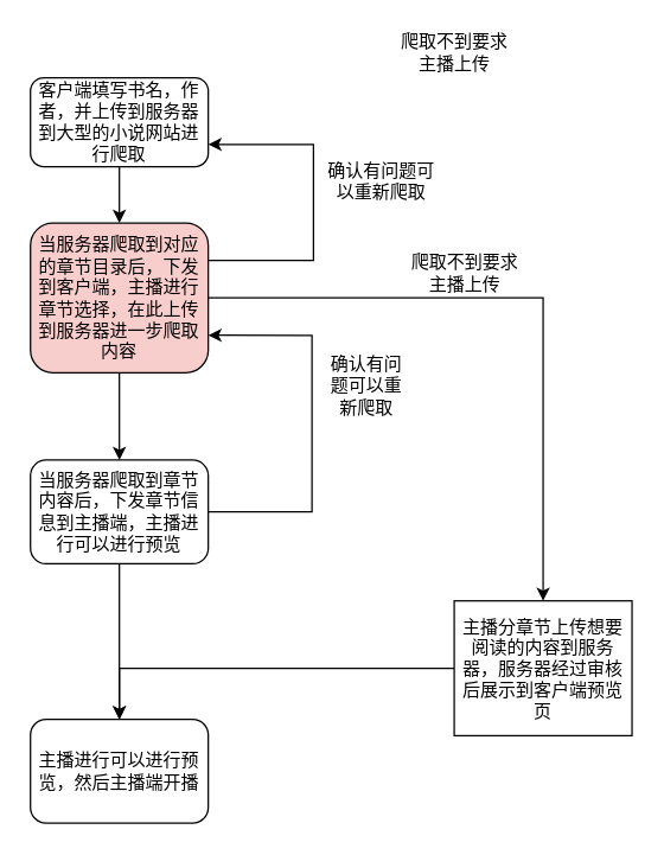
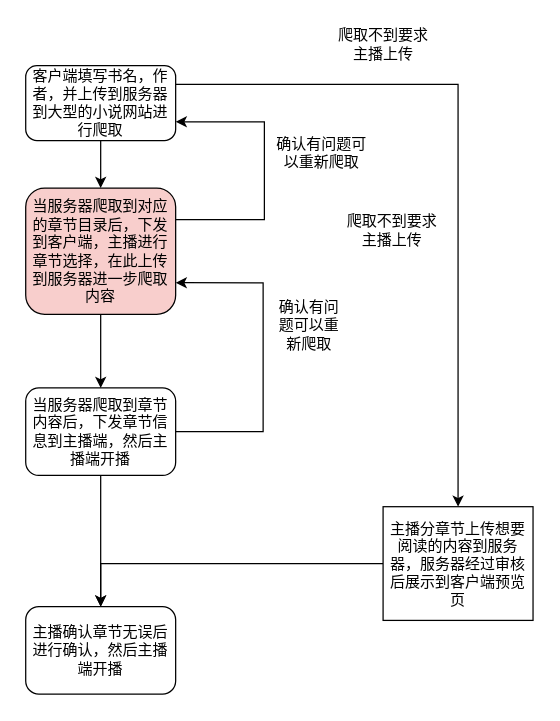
  <mxCell id="0" />
  <mxCell id="1" parent="0" />
  <mxCell id="2" style="edgeStyle=orthogonalEdgeStyle;rounded=0;orthogonalLoop=1;jettySize=auto;html=1;exitX=0.5;exitY=1;exitDx=0;exitDy=0;" edge="1" parent="1" source="4" target="8"><mxGeometry relative="1" as="geometry" /></mxCell>
+ <mxCell id="3" style="edgeStyle=orthogonalEdgeStyle;rounded=0;orthogonalLoop=1;jettySize=auto;html=1;exitX=1;exitY=0.25;exitDx=0;exitDy=0;entryX=0.5;entryY=0;entryDx=0;entryDy=0;" edge="1" parent="1" source="4" target="17"><mxGeometry relative="1" as="geometry" /></mxCell>
  <mxCell id="4" value="客户端填写书名，作者，并上传到服务器到大型的小说网站进行爬取" style="rounded=1;whiteSpace=wrap;html=1;" vertex="1" parent="1"><mxGeometry x="20" y="52" width="120" height="60" as="geometry" /></mxCell>
  <mxCell id="5" style="edgeStyle=orthogonalEdgeStyle;rounded=0;orthogonalLoop=1;jettySize=auto;html=1;exitX=0.5;exitY=1;exitDx=0;exitDy=0;" edge="1" parent="1" source="8" target="11"><mxGeometry relative="1" as="geometry" /></mxCell>
  <mxCell id="6" style="edgeStyle=orthogonalEdgeStyle;rounded=0;orthogonalLoop=1;jettySize=auto;html=1;exitX=1;exitY=0.25;exitDx=0;exitDy=0;entryX=1;entryY=0.75;entryDx=0;entryDy=0;" edge="1" parent="1" source="8" target="4"><mxGeometry relative="1" as="geometry"><Array as="points"><mxPoint x="211" y="175" /><mxPoint x="211" y="97" /></Array></mxGeometry></mxCell>
- <mxCell id="7" style="edgeStyle=orthogonalEdgeStyle;rounded=0;orthogonalLoop=1;jettySize=auto;html=1;exitX=1;exitY=0.5;exitDx=0;exitDy=0;" edge="1" parent="1" source="8" target="17"><mxGeometry relative="1" as="geometry" /></mxCell>
  <mxCell id="8" value="当服务器爬取到对应的章节目录后，下发到客户端，主播进行章节选择，在此上传到服务器进一步爬取内容" style="rounded=1;whiteSpace=wrap;html=1;fillColor=#f8cecc;" vertex="1" parent="1"><mxGeometry x="20" y="150" width="120" height="101" as="geometry" /></mxCell>
  <mxCell id="9" style="edgeStyle=orthogonalEdgeStyle;rounded=0;orthogonalLoop=1;jettySize=auto;html=1;exitX=0.5;exitY=1;exitDx=0;exitDy=0;" edge="1" parent="1" source="11" target="12"><mxGeometry relative="1" as="geometry" /></mxCell>
  <mxCell id="10" style="edgeStyle=orthogonalEdgeStyle;rounded=0;orthogonalLoop=1;jettySize=auto;html=1;exitX=1;exitY=0.5;exitDx=0;exitDy=0;entryX=1;entryY=0.75;entryDx=0;entryDy=0;" edge="1" parent="1" source="11" target="8"><mxGeometry relative="1" as="geometry"><Array as="points"><mxPoint x="210" y="345" /><mxPoint x="210" y="226" /></Array></mxGeometry></mxCell>
- <mxCell id="11" value="当服务器爬取到章节内容后，下发章节信息到主播端，主播进行可以进行预览" style="rounded=1;whiteSpace=wrap;html=1;" vertex="1" parent="1"><mxGeometry x="20" y="310" width="120" height="70" as="geometry" /></mxCell>
- <mxCell id="12" value="主播进行可以进行预览，然后主播端开播" style="rounded=1;whiteSpace=wrap;html=1;" vertex="1" parent="1"><mxGeometry x="20" y="485" width="120" height="70" as="geometry" /></mxCell>
+ <mxCell id="11" value="当服务器爬取到章节内容后，下发章节信息到主播端，然后主播端开播" style="rounded=1;whiteSpace=wrap;html=1;" vertex="1" parent="1"><mxGeometry x="20" y="310" width="120" height="70" as="geometry" /></mxCell>
+ <mxCell id="12" value="主播确认章节无误后进行确认，然后主播端开播" style="rounded=1;whiteSpace=wrap;html=1;" vertex="1" parent="1"><mxGeometry x="20" y="485" width="120" height="70" as="geometry" /></mxCell>
  <mxCell id="13" value="确认有问题可以重新爬取" style="text;html=1;strokeColor=none;fillColor=none;align=center;verticalAlign=middle;whiteSpace=wrap;rounded=0;" vertex="1" parent="1"><mxGeometry x="217" y="245" width="60" height="30" as="geometry" /></mxCell>
  <mxCell id="14" value="确认有问题可以重新爬取" style="text;html=1;strokeColor=none;fillColor=none;align=center;verticalAlign=middle;whiteSpace=wrap;rounded=0;" vertex="1" parent="1"><mxGeometry x="219" y="107" width="76" height="30" as="geometry" /></mxCell>
  <mxCell id="15" value="爬取不到要求主播上传" style="text;html=1;strokeColor=none;fillColor=none;align=center;verticalAlign=middle;whiteSpace=wrap;rounded=0;" vertex="1" parent="1"><mxGeometry x="267" y="20" width="79" height="30" as="geometry" /></mxCell>
  <mxCell id="16" style="edgeStyle=orthogonalEdgeStyle;rounded=0;orthogonalLoop=1;jettySize=auto;html=1;entryX=0.5;entryY=0;entryDx=0;entryDy=0;" edge="1" parent="1" source="17" target="12"><mxGeometry relative="1" as="geometry" /></mxCell>
  <mxCell id="17" value="主播分章节上传想要阅读的内容到服务器，服务器经过审核后展示到客户端预览页" style="whiteSpace=wrap;html=1;rounded=0;" vertex="1" parent="1"><mxGeometry x="306" y="405" width="120" height="91" as="geometry" /></mxCell>
  <mxCell id="18" value="爬取不到要求主播上传" style="text;html=1;strokeColor=none;fillColor=none;align=center;verticalAlign=middle;whiteSpace=wrap;rounded=0;" vertex="1" parent="1"><mxGeometry x="274" y="169" width="79" height="30" as="geometry" /></mxCell>
